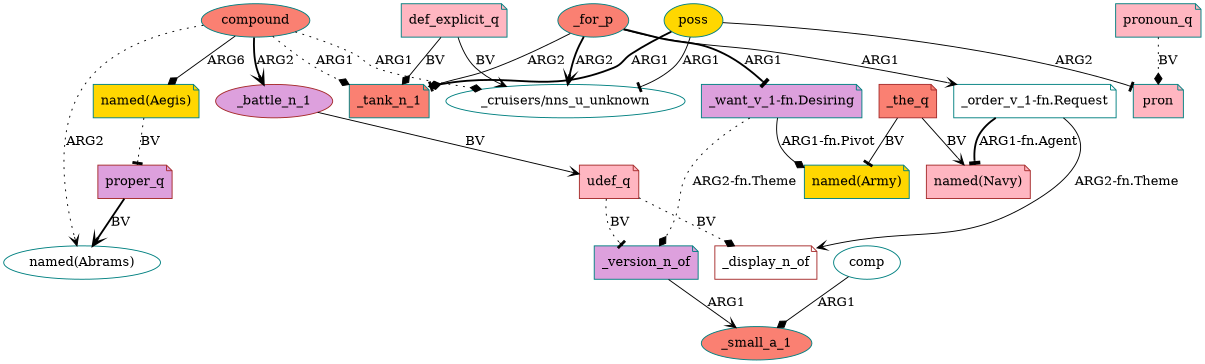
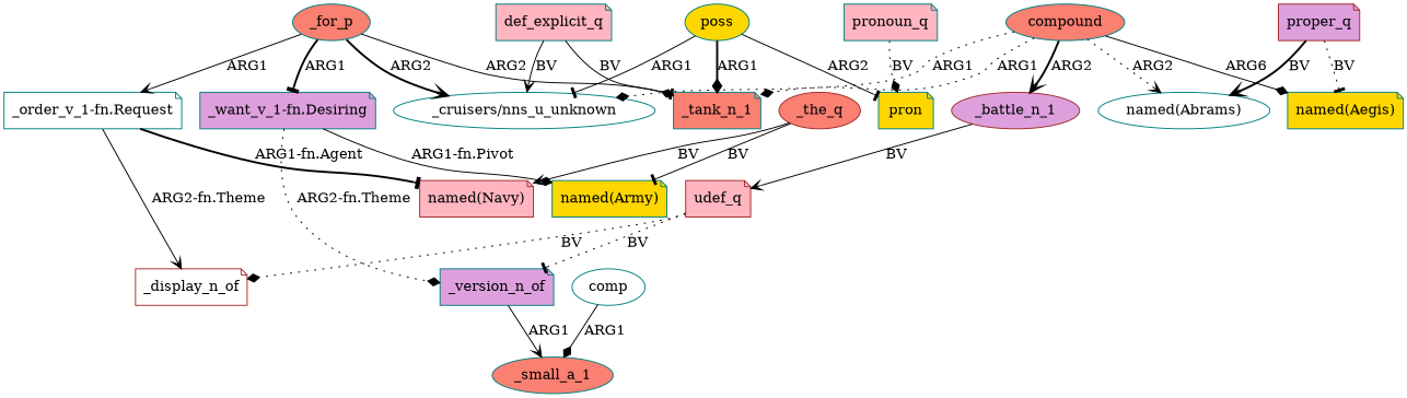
  digraph {
    node [color=teal fillcolor=salmon shape=note style=filled]
    edge [arrowhead=diamond style=solid]
    compound [shape=ellipse]
    _tank_n_1
    _battle_n_1 [color=brown fillcolor=plum shape=ellipse]
    "_cruisers/nns_u_unknown" [fillcolor=white shape=ellipse]
    "named(Aegis)" [fillcolor=gold]
    "named(Abrams)" [fillcolor=white shape=ellipse]
    udef_q [color=brown fillcolor=lightpink]
    _display_n_of [color=brown fillcolor=white]
    _version_n_of [fillcolor=plum]
    _small_a_1 [shape=ellipse]
    poss [fillcolor=gold shape=ellipse]
-   pron [fillcolor=lightpink]
-   _the_q [color=brown]
+   pron [fillcolor=gold]
+   _the_q [color=brown shape=ellipse]
    "named(Army)" [fillcolor=gold]
    "named(Navy)" [color=brown fillcolor=lightpink]
    _for_p [shape=ellipse]
    "_order_v_1-fn.Request" [fillcolor=white]
    "_want_v_1-fn.Desiring" [fillcolor=plum]
    def_explicit_q [fillcolor=lightpink]
    pronoun_q [fillcolor=lightpink]
    proper_q [color=brown fillcolor=plum]
    comp [fillcolor=white shape=ellipse]
    compound -> _tank_n_1 [label=ARG1 style=dotted]
    compound -> _battle_n_1 [arrowhead=vee label=ARG2 style=bold]
    compound -> "_cruisers/nns_u_unknown" [label=ARG1 style=dotted]
    compound -> "named(Aegis)" [label=ARG6]
    compound -> "named(Abrams)" [arrowhead=vee label=ARG2 style=dotted]
    _battle_n_1 -> udef_q [arrowhead=vee label=BV]
    udef_q -> _display_n_of [label=BV style=dotted]
    udef_q -> _version_n_of [arrowhead=tee label=BV style=dotted]
    _version_n_of -> _small_a_1 [arrowhead=vee label=ARG1]
    poss -> _tank_n_1 [label=ARG1 style=bold]
    poss -> "_cruisers/nns_u_unknown" [arrowhead=tee label=ARG1]
    poss -> pron [arrowhead=tee label=ARG2]
    _the_q -> "named(Army)" [arrowhead=tee label=BV]
    _the_q -> "named(Navy)" [arrowhead=vee label=BV]
    _for_p -> _tank_n_1 [arrowhead=tee label=ARG2]
    _for_p -> "_cruisers/nns_u_unknown" [arrowhead=vee label=ARG2 style=bold]
    _for_p -> "_order_v_1-fn.Request" [arrowhead=vee label=ARG1]
    _for_p -> "_want_v_1-fn.Desiring" [arrowhead=tee label=ARG1 style=bold]
    "_order_v_1-fn.Request" -> _display_n_of [arrowhead=vee label="ARG2-fn.Theme"]
    "_order_v_1-fn.Request" -> "named(Navy)" [arrowhead=tee label="ARG1-fn.Agent" style=bold]
    "_want_v_1-fn.Desiring" -> _version_n_of [label="ARG2-fn.Theme" style=dotted]
    "_want_v_1-fn.Desiring" -> "named(Army)" [label="ARG1-fn.Pivot"]
    def_explicit_q -> _tank_n_1 [label=BV]
    def_explicit_q -> "_cruisers/nns_u_unknown" [arrowhead=vee label=BV]
    pronoun_q -> pron [label=BV style=dotted]
-   "named(Aegis)" -> proper_q [arrowhead=tee label=BV style=dotted]
+   proper_q -> "named(Aegis)" [arrowhead=tee label=BV style=dotted]
    proper_q -> "named(Abrams)" [arrowhead=vee label=BV style=bold]
    comp -> _small_a_1 [label=ARG1]
  }
